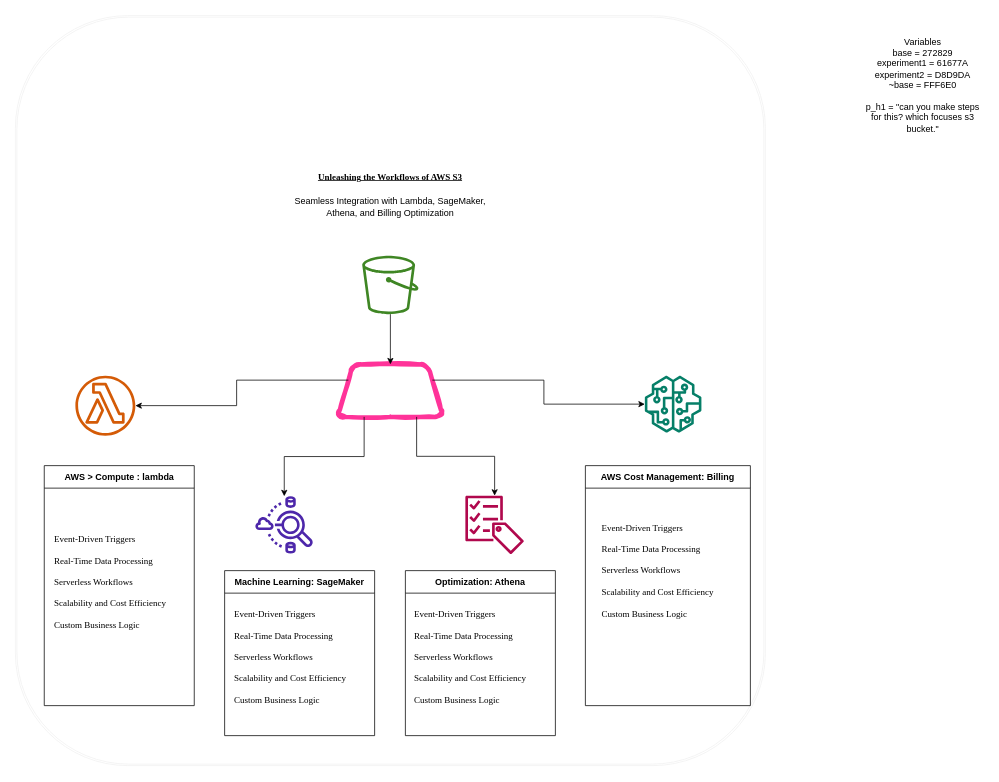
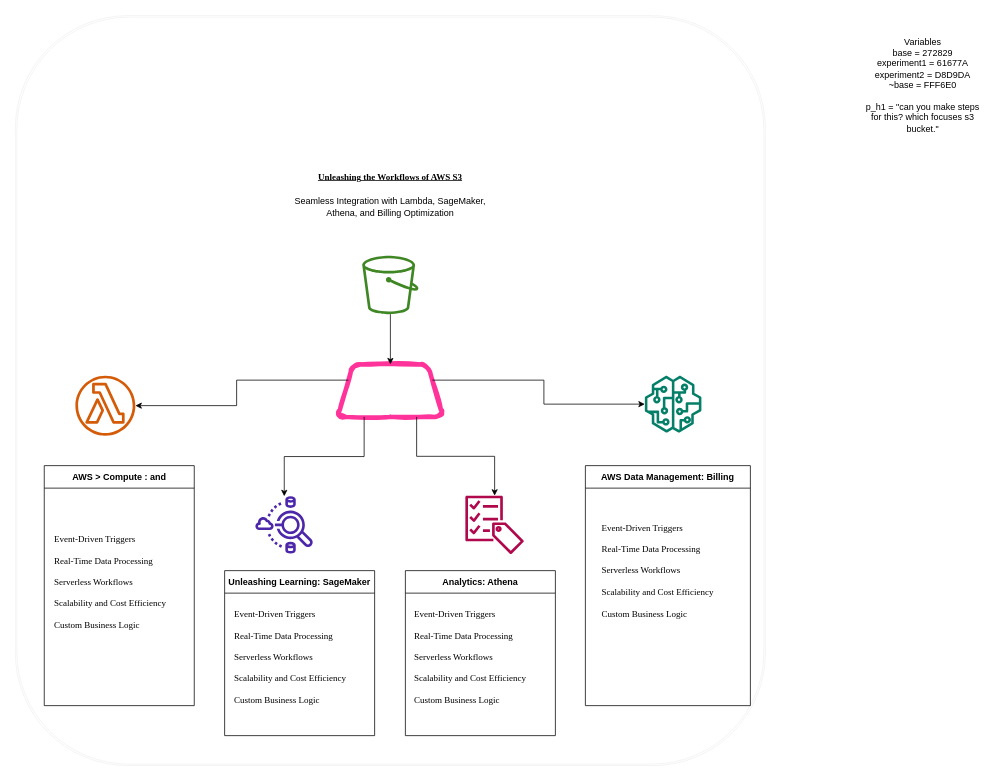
  <mxCell id="0" style=";html=1;" />
  <mxCell id="1" style=";html=1;" parent="0" />
  <mxCell id="2" value="&lt;font color=&quot;#ffffff&quot; style=&quot;font-size: 15px;&quot;&gt;INTEGRATION&lt;/font&gt;" style="shape=ext;double=1;rounded=1;whiteSpace=wrap;html=1;fillColor=none;strokeColor=#F0F0F0;" parent="1" vertex="1"><mxGeometry y="20" width="1000" height="1000" as="geometry" x="20" /></mxCell>
  <mxCell id="3" value="" style="shape=trapezoid;perimeter=trapezoidPerimeter;whiteSpace=wrap;html=1;fixedSize=1;fillColor=none;strokeColor=#FF3399;strokeWidth=6;perimeterSpacing=0;rounded=1;sketch=1;curveFitting=1;jiggle=2;shadow=0;" parent="1" vertex="1"><mxGeometry x="450" y="485" width="140" height="70" as="geometry" /></mxCell>
  <mxCell id="4" style="edgeStyle=orthogonalEdgeStyle;rounded=0;orthogonalLoop=1;jettySize=auto;html=1;exitX=0;exitY=0.25;exitDx=0;exitDy=0;" parent="1" source="3" target="13" edge="1"><mxGeometry relative="1" as="geometry" /></mxCell>
  <mxCell id="5" style="edgeStyle=orthogonalEdgeStyle;rounded=0;orthogonalLoop=1;jettySize=auto;html=1;exitX=0.25;exitY=1;exitDx=0;exitDy=0;" parent="1" source="3" target="15" edge="1"><mxGeometry relative="1" as="geometry" /></mxCell>
  <mxCell id="6" style="edgeStyle=orthogonalEdgeStyle;rounded=0;orthogonalLoop=1;jettySize=auto;html=1;exitX=0.75;exitY=1;exitDx=0;exitDy=0;" parent="1" source="3" target="16" edge="1"><mxGeometry relative="1" as="geometry" /></mxCell>
  <mxCell id="7" style="edgeStyle=orthogonalEdgeStyle;rounded=0;orthogonalLoop=1;jettySize=auto;html=1;exitX=1;exitY=0.25;exitDx=0;exitDy=0;" parent="1" source="3" target="14" edge="1"><mxGeometry relative="1" as="geometry" /></mxCell>
  <mxCell id="8" value="&lt;u&gt;&lt;b&gt;Unleashing the Workflows of AWS S3&lt;br&gt;&lt;/b&gt;&lt;/u&gt;" style="text;strokeColor=none;align=center;fillColor=none;html=1;verticalAlign=middle;whiteSpace=wrap;rounded=0;fontFamily=Times New Roman;" parent="1" vertex="1"><mxGeometry x="305" width="430" height="190" as="geometry" y="140" /></mxCell>
  <mxCell id="9" value="Variables&lt;br&gt;&lt;div&gt;base = 272829&lt;/div&gt;&lt;div&gt;experiment1 = 61677A&lt;/div&gt;&lt;div&gt;experiment2 = D8D9DA&lt;/div&gt;&lt;div&gt;~base = FFF6E0&lt;/div&gt;&lt;div&gt;&lt;br&gt;&lt;/div&gt;&lt;div&gt;p_h1 = &quot;can you make steps for this? which focuses s3 bucket.&quot;&lt;br&gt;&lt;/div&gt;" style="text;strokeColor=none;align=center;fillColor=none;html=1;verticalAlign=bottom;whiteSpace=wrap;rounded=0;labelPosition=center;verticalLabelPosition=top;" parent="1" vertex="1"><mxGeometry x="1150" y="180" width="160" height="200" as="geometry" /></mxCell>
  <mxCell id="10" value="Seamless Integration with Lambda, SageMaker, Athena, and Billing Optimization" style="text;strokeColor=none;align=center;fillColor=none;html=1;verticalAlign=middle;whiteSpace=wrap;rounded=0;" parent="1" vertex="1"><mxGeometry x="385" y="265" width="270" height="20" as="geometry" /></mxCell>
  <mxCell id="11" value="" style="edgeStyle=orthogonalEdgeStyle;rounded=0;orthogonalLoop=1;jettySize=auto;html=1;" parent="1" source="12" target="3" edge="1"><mxGeometry relative="1" as="geometry" /></mxCell>
  <mxCell id="12" value="" style="sketch=0;outlineConnect=0;fontColor=#232F3E;gradientColor=none;fillColor=#3F8624;strokeColor=none;dashed=0;verticalLabelPosition=bottom;verticalAlign=top;align=center;html=1;fontSize=12;fontStyle=0;aspect=fixed;pointerEvents=1;shape=mxgraph.aws4.bucket;" parent="1" vertex="1"><mxGeometry x="482.5" y="340" width="75" height="78" as="geometry" /></mxCell>
  <mxCell id="13" value="" style="sketch=0;outlineConnect=0;fontColor=#232F3E;gradientColor=none;fillColor=#D45B07;strokeColor=none;dashed=0;verticalLabelPosition=bottom;verticalAlign=top;align=center;html=1;fontSize=12;fontStyle=0;aspect=fixed;pointerEvents=1;shape=mxgraph.aws4.lambda_function;" parent="1" vertex="1"><mxGeometry x="100" y="500" width="80" height="80" as="geometry" /></mxCell>
  <mxCell id="14" value="" style="sketch=0;outlineConnect=0;fontColor=#232F3E;gradientColor=none;fillColor=#067F68;strokeColor=none;dashed=0;verticalLabelPosition=bottom;verticalAlign=top;align=center;html=1;fontSize=12;fontStyle=0;aspect=fixed;pointerEvents=1;shape=mxgraph.aws4.sagemaker_model;" parent="1" vertex="1"><mxGeometry x="859" y="500" width="76" height="76" as="geometry" /></mxCell>
  <mxCell id="15" value="" style="sketch=0;outlineConnect=0;fontColor=#232F3E;gradientColor=none;fillColor=#4D27AA;strokeColor=none;dashed=0;verticalLabelPosition=bottom;verticalAlign=top;align=center;html=1;fontSize=12;fontStyle=0;aspect=fixed;pointerEvents=1;shape=mxgraph.aws4.athena_data_source_connectors;" parent="1" vertex="1"><mxGeometry x="340" y="660" width="77" height="78" as="geometry" /></mxCell>
  <mxCell id="16" value="" style="sketch=0;outlineConnect=0;fontColor=#232F3E;gradientColor=none;fillColor=#B0084D;strokeColor=none;dashed=0;verticalLabelPosition=bottom;verticalAlign=top;align=center;html=1;fontSize=12;fontStyle=0;aspect=fixed;pointerEvents=1;shape=mxgraph.aws4.checklist_cost;" parent="1" vertex="1"><mxGeometry x="620" y="660" width="78" height="78" as="geometry" /></mxCell>
- <mxCell id="17" value="AWS &amp;gt; Compute : lambda" style="swimlane;whiteSpace=wrap;html=1;startSize=30;" vertex="1" parent="1"><mxGeometry x="58.5" y="620" width="200" height="320" as="geometry" /></mxCell>
+ <mxCell id="17" value="AWS &amp;gt; Compute : and" style="swimlane;whiteSpace=wrap;html=1;startSize=30;" vertex="1" parent="1"><mxGeometry x="58.5" y="620" width="200" height="320" as="geometry" /></mxCell>
  <mxCell id="18" value="&lt;div align=&quot;left&quot;&gt;&lt;font face=&quot;Verdana&quot;&gt;Event-Driven Triggers&lt;/font&gt;&lt;/div&gt;&lt;div align=&quot;left&quot;&gt;&lt;font face=&quot;Verdana&quot;&gt;&lt;br&gt;&lt;/font&gt;&lt;/div&gt;&lt;div align=&quot;left&quot;&gt;&lt;font face=&quot;Verdana&quot;&gt;Real-Time Data Processing&lt;/font&gt;&lt;/div&gt;&lt;div align=&quot;left&quot;&gt;&lt;font face=&quot;Verdana&quot;&gt;&lt;br&gt;&lt;/font&gt;&lt;/div&gt;&lt;div align=&quot;left&quot;&gt;&lt;font face=&quot;Verdana&quot;&gt;Serverless Workflows&lt;/font&gt;&lt;/div&gt;&lt;div align=&quot;left&quot;&gt;&lt;font face=&quot;Verdana&quot;&gt;&lt;br&gt;&lt;/font&gt;&lt;/div&gt;&lt;div align=&quot;left&quot;&gt;&lt;font face=&quot;Verdana&quot;&gt;Scalability and Cost Efficiency&lt;/font&gt;&lt;/div&gt;&lt;div align=&quot;left&quot;&gt;&lt;font face=&quot;Verdana&quot;&gt;&lt;br&gt;&lt;/font&gt;&lt;/div&gt;&lt;div align=&quot;left&quot;&gt;&lt;font face=&quot;Verdana&quot;&gt;Custom Business Logic&lt;/font&gt;&lt;/div&gt;" style="text;strokeColor=none;align=left;fillColor=none;html=1;verticalAlign=middle;whiteSpace=wrap;rounded=0;" vertex="1" parent="17"><mxGeometry x="11.5" y="140" width="200" height="30" as="geometry" /></mxCell>
- <mxCell id="19" value="Machine Learning: SageMaker" style="swimlane;whiteSpace=wrap;html=1;startSize=30;" vertex="1" parent="1"><mxGeometry x="299" y="760" width="200" height="220" as="geometry" /></mxCell>
- <mxCell id="20" value="AWS Cost Management: Billing" style="swimlane;whiteSpace=wrap;html=1;startSize=30;" vertex="1" parent="1"><mxGeometry x="780" y="620" width="220" height="320" as="geometry" /></mxCell>
+ <mxCell id="19" value="Unleashing Learning: SageMaker" style="swimlane;whiteSpace=wrap;html=1;startSize=30;" vertex="1" parent="1"><mxGeometry x="299" y="760" width="200" height="220" as="geometry" /></mxCell>
+ <mxCell id="20" value="AWS Data Management: Billing" style="swimlane;whiteSpace=wrap;html=1;startSize=30;" vertex="1" parent="1"><mxGeometry x="780" y="620" width="220" height="320" as="geometry" /></mxCell>
  <mxCell id="21" value="&lt;div align=&quot;left&quot;&gt;&lt;font face=&quot;Verdana&quot;&gt;Event-Driven Triggers&lt;/font&gt;&lt;/div&gt;&lt;div align=&quot;left&quot;&gt;&lt;font face=&quot;Verdana&quot;&gt;&lt;br&gt;&lt;/font&gt;&lt;/div&gt;&lt;div align=&quot;left&quot;&gt;&lt;font face=&quot;Verdana&quot;&gt;Real-Time Data Processing&lt;/font&gt;&lt;/div&gt;&lt;div align=&quot;left&quot;&gt;&lt;font face=&quot;Verdana&quot;&gt;&lt;br&gt;&lt;/font&gt;&lt;/div&gt;&lt;div align=&quot;left&quot;&gt;&lt;font face=&quot;Verdana&quot;&gt;Serverless Workflows&lt;/font&gt;&lt;/div&gt;&lt;div align=&quot;left&quot;&gt;&lt;font face=&quot;Verdana&quot;&gt;&lt;br&gt;&lt;/font&gt;&lt;/div&gt;&lt;div align=&quot;left&quot;&gt;&lt;font face=&quot;Verdana&quot;&gt;Scalability and Cost Efficiency&lt;/font&gt;&lt;/div&gt;&lt;div align=&quot;left&quot;&gt;&lt;font face=&quot;Verdana&quot;&gt;&lt;br&gt;&lt;/font&gt;&lt;/div&gt;&lt;div align=&quot;left&quot;&gt;&lt;font face=&quot;Verdana&quot;&gt;Custom Business Logic&lt;/font&gt;&lt;/div&gt;" style="text;strokeColor=none;align=left;fillColor=none;html=1;verticalAlign=middle;whiteSpace=wrap;rounded=0;" vertex="1" parent="20"><mxGeometry x="20" y="125" width="200" height="30" as="geometry" /></mxCell>
- <mxCell id="22" value="Optimization: Athena" style="swimlane;whiteSpace=wrap;html=1;startSize=30;" vertex="1" parent="1"><mxGeometry x="540" y="760" width="200" height="220" as="geometry" /></mxCell>
+ <mxCell id="22" value="Analytics: Athena" style="swimlane;whiteSpace=wrap;html=1;startSize=30;" vertex="1" parent="1"><mxGeometry x="540" y="760" width="200" height="220" as="geometry" /></mxCell>
  <mxCell id="23" value="&lt;div align=&quot;left&quot;&gt;&lt;font face=&quot;Verdana&quot;&gt;Event-Driven Triggers&lt;/font&gt;&lt;/div&gt;&lt;div align=&quot;left&quot;&gt;&lt;font face=&quot;Verdana&quot;&gt;&lt;br&gt;&lt;/font&gt;&lt;/div&gt;&lt;div align=&quot;left&quot;&gt;&lt;font face=&quot;Verdana&quot;&gt;Real-Time Data Processing&lt;/font&gt;&lt;/div&gt;&lt;div align=&quot;left&quot;&gt;&lt;font face=&quot;Verdana&quot;&gt;&lt;br&gt;&lt;/font&gt;&lt;/div&gt;&lt;div align=&quot;left&quot;&gt;&lt;font face=&quot;Verdana&quot;&gt;Serverless Workflows&lt;/font&gt;&lt;/div&gt;&lt;div align=&quot;left&quot;&gt;&lt;font face=&quot;Verdana&quot;&gt;&lt;br&gt;&lt;/font&gt;&lt;/div&gt;&lt;div align=&quot;left&quot;&gt;&lt;font face=&quot;Verdana&quot;&gt;Scalability and Cost Efficiency&lt;/font&gt;&lt;/div&gt;&lt;div align=&quot;left&quot;&gt;&lt;font face=&quot;Verdana&quot;&gt;&lt;br&gt;&lt;/font&gt;&lt;/div&gt;&lt;div align=&quot;left&quot;&gt;&lt;font face=&quot;Verdana&quot;&gt;Custom Business Logic&lt;/font&gt;&lt;/div&gt;" style="text;strokeColor=none;align=left;fillColor=none;html=1;verticalAlign=middle;whiteSpace=wrap;rounded=0;" vertex="1" parent="22"><mxGeometry x="10" y="100" width="200" height="30" as="geometry" /></mxCell>
  <mxCell id="24" value="&lt;div align=&quot;left&quot;&gt;&lt;font face=&quot;Verdana&quot;&gt;Event-Driven Triggers&lt;/font&gt;&lt;/div&gt;&lt;div align=&quot;left&quot;&gt;&lt;font face=&quot;Verdana&quot;&gt;&lt;br&gt;&lt;/font&gt;&lt;/div&gt;&lt;div align=&quot;left&quot;&gt;&lt;font face=&quot;Verdana&quot;&gt;Real-Time Data Processing&lt;/font&gt;&lt;/div&gt;&lt;div align=&quot;left&quot;&gt;&lt;font face=&quot;Verdana&quot;&gt;&lt;br&gt;&lt;/font&gt;&lt;/div&gt;&lt;div align=&quot;left&quot;&gt;&lt;font face=&quot;Verdana&quot;&gt;Serverless Workflows&lt;/font&gt;&lt;/div&gt;&lt;div align=&quot;left&quot;&gt;&lt;font face=&quot;Verdana&quot;&gt;&lt;br&gt;&lt;/font&gt;&lt;/div&gt;&lt;div align=&quot;left&quot;&gt;&lt;font face=&quot;Verdana&quot;&gt;Scalability and Cost Efficiency&lt;/font&gt;&lt;/div&gt;&lt;div align=&quot;left&quot;&gt;&lt;font face=&quot;Verdana&quot;&gt;&lt;br&gt;&lt;/font&gt;&lt;/div&gt;&lt;div align=&quot;left&quot;&gt;&lt;font face=&quot;Verdana&quot;&gt;Custom Business Logic&lt;/font&gt;&lt;/div&gt;" style="text;strokeColor=none;align=left;fillColor=none;html=1;verticalAlign=middle;whiteSpace=wrap;rounded=0;" vertex="1" parent="1"><mxGeometry x="310" y="860" width="200" height="30" as="geometry" /></mxCell>
